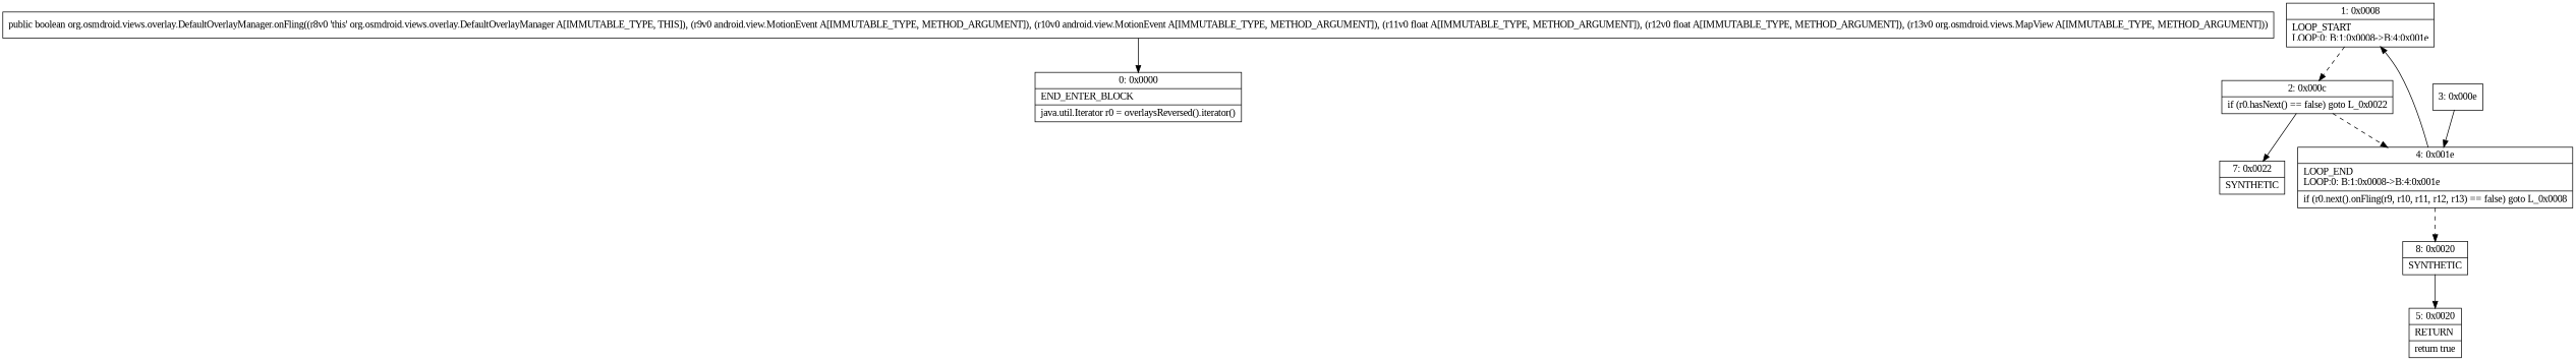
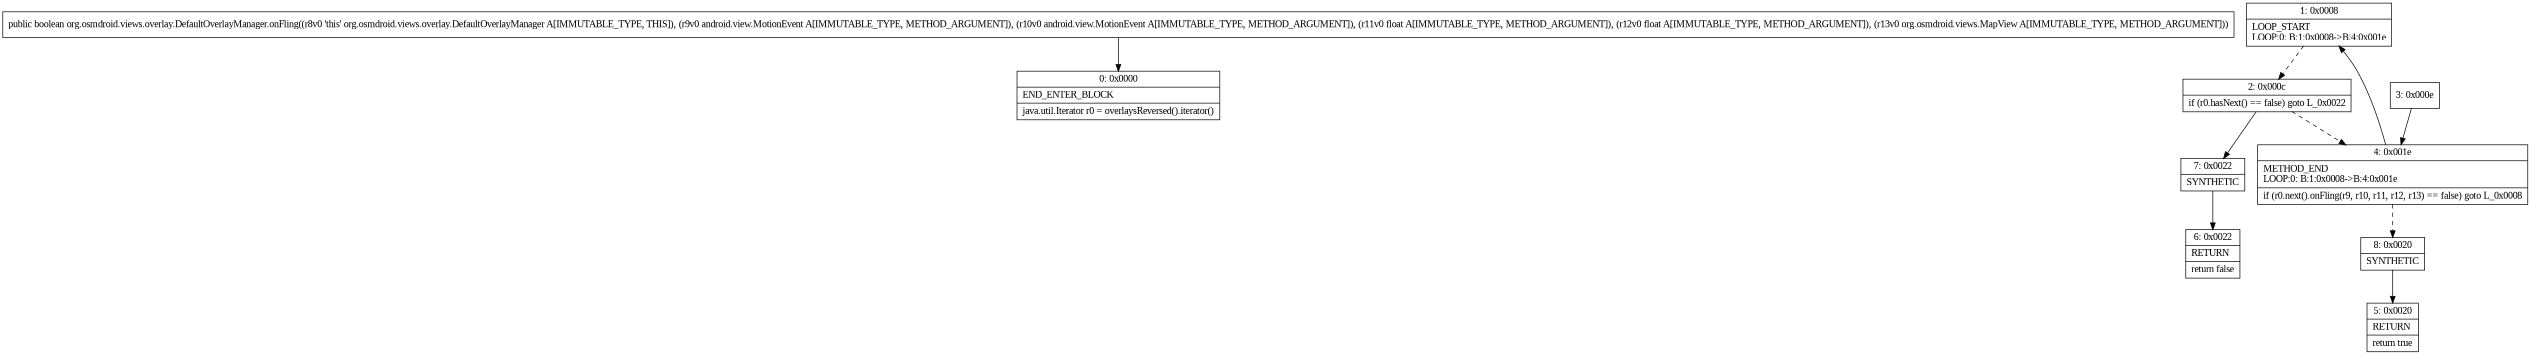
  digraph {
    fontname="Liberation Serif"
    node [fontname="Liberation Serif" shape=record]
    edge [fontname="Liberation Serif"]
    n1 [label="{0\:\ 0x0000|END_ENTER_BLOCK\l|java.util.Iterator r0 = overlaysReversed().iterator()\l}"]
    n2 [label="{1\:\ 0x0008|LOOP_START\lLOOP:0: B:1:0x0008\-\>B:4:0x001e\l}"]
    n3 [label="{2\:\ 0x000c|if (r0.hasNext() == false) goto L_0x0022\l}"]
    n4 [label="{7\:\ 0x0022|SYNTHETIC\l}"]
-   n5 [label="{4\:\ 0x001e|LOOP_END\lLOOP:0: B:1:0x0008\-\>B:4:0x001e\l|if (r0.next().onFling(r9, r10, r11, r12, r13) == false) goto L_0x0008\l}"]
+   n5 [label="{4\:\ 0x001e|METHOD_END\lLOOP:0: B:1:0x0008\-\>B:4:0x001e\l|if (r0.next().onFling(r9, r10, r11, r12, r13) == false) goto L_0x0008\l}"]
    n6 [label="{3\:\ 0x000e}"]
+   n7 [label="{6\:\ 0x0022|RETURN\l|return false\l}"]
    n8 [label="{8\:\ 0x0020|SYNTHETIC\l}"]
    n9 [label="{5\:\ 0x0020|RETURN\l|return true\l}"]
    n10 [label="{public boolean org.osmdroid.views.overlay.DefaultOverlayManager.onFling((r8v0 'this' org.osmdroid.views.overlay.DefaultOverlayManager A[IMMUTABLE_TYPE, THIS]), (r9v0 android.view.MotionEvent A[IMMUTABLE_TYPE, METHOD_ARGUMENT]), (r10v0 android.view.MotionEvent A[IMMUTABLE_TYPE, METHOD_ARGUMENT]), (r11v0 float A[IMMUTABLE_TYPE, METHOD_ARGUMENT]), (r12v0 float A[IMMUTABLE_TYPE, METHOD_ARGUMENT]), (r13v0 org.osmdroid.views.MapView A[IMMUTABLE_TYPE, METHOD_ARGUMENT])) }"]
    n2 -> n3 [style=dashed]
    n3 -> n4
    n3 -> n5 [style=dashed]
+   n4 -> n7
    n5 -> n2
    n5 -> n8 [style=dashed]
    n6 -> n5
    n8 -> n9
    n10 -> n1
  }
